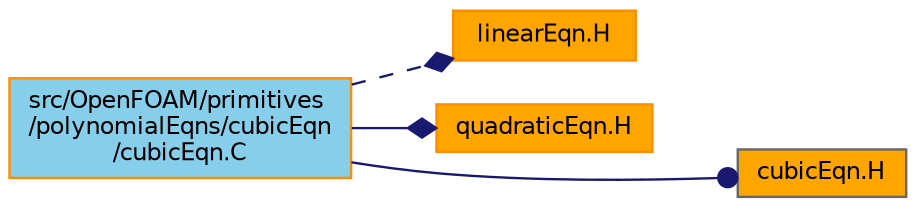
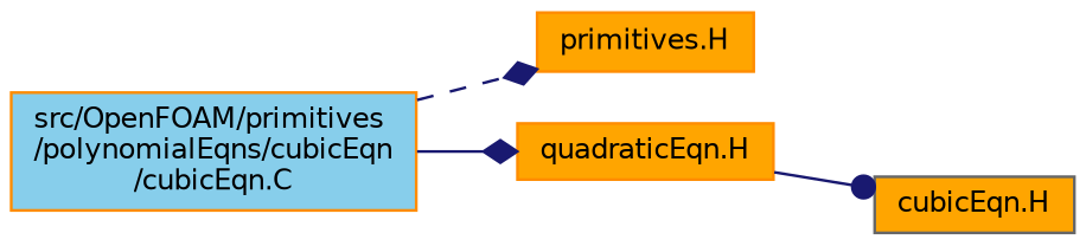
  digraph {
    rankdir=LR
    node [color=darkorange fillcolor=orange fontname=Helvetica fontsize=10 shape=record style=filled]
    edge [arrowhead=diamond color=midnightblue fontname=Helvetica fontsize=10 labelfontname=Helvetica labelfontsize=10 style=solid]
    n1 [fillcolor=skyblue fontcolor=black height=0.2 label="src/OpenFOAM/primitives\l/polynomialEqns/cubicEqn\l/cubicEqn.C" width=0.4]
-   n2 [height=0.2 label="linearEqn.H" width=0.4]
+   n2 [height=0.2 label="primitives.H" width=0.4]
    n3 [height=0.2 label="quadraticEqn.H" width=0.4]
    n4 [color=gray40 height=0.2 label="cubicEqn.H" width=0.4]
    n1 -> n2 [style=dashed]
    n1 -> n3
-   n1 -> n4 [arrowhead=dot]
+   n3 -> n4 [arrowhead=dot]
  }
